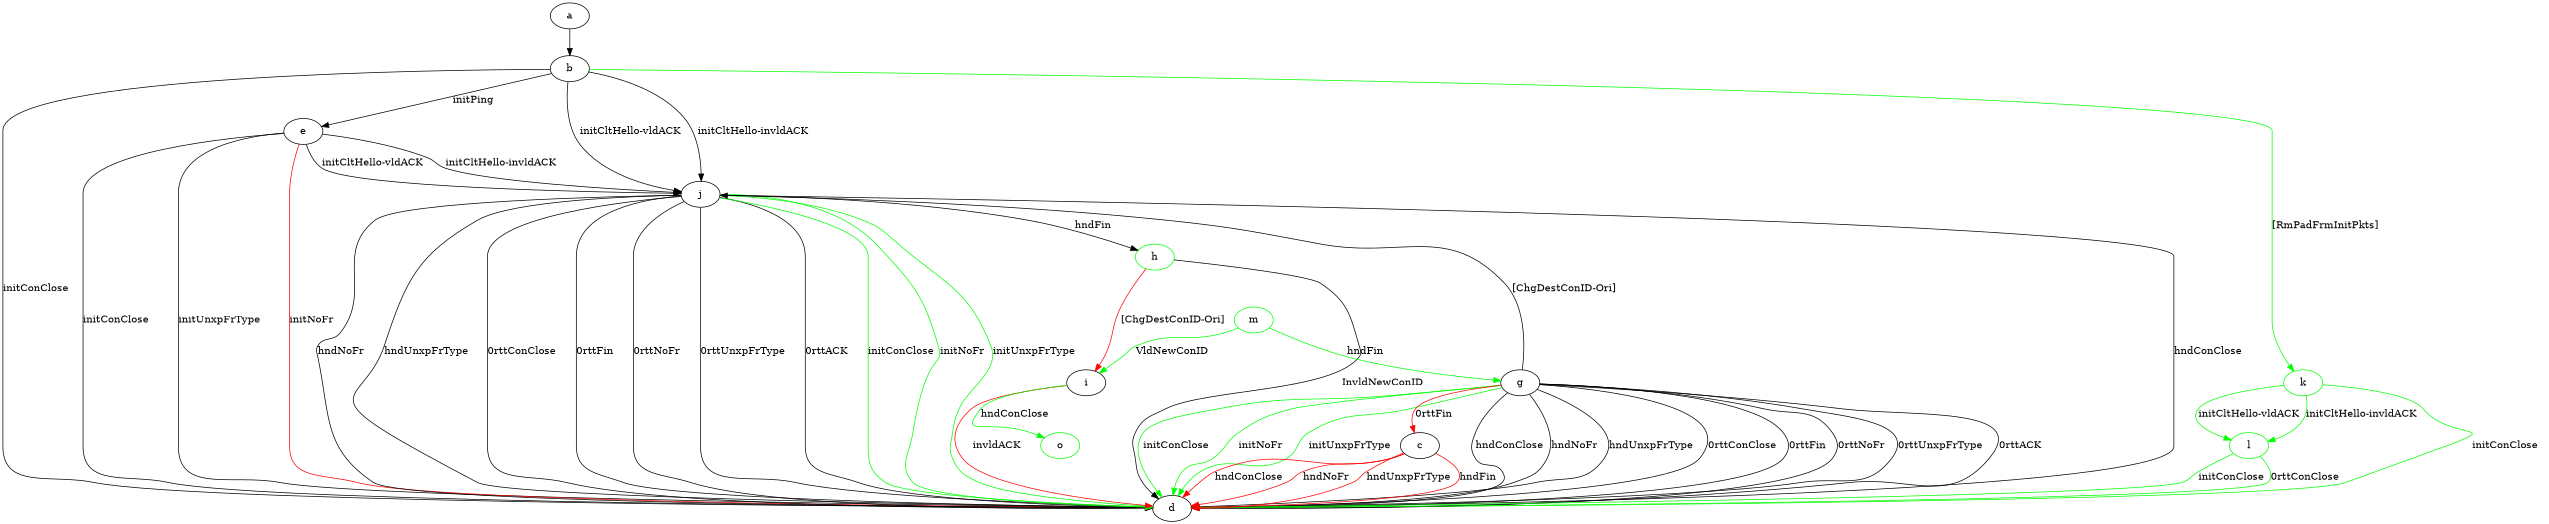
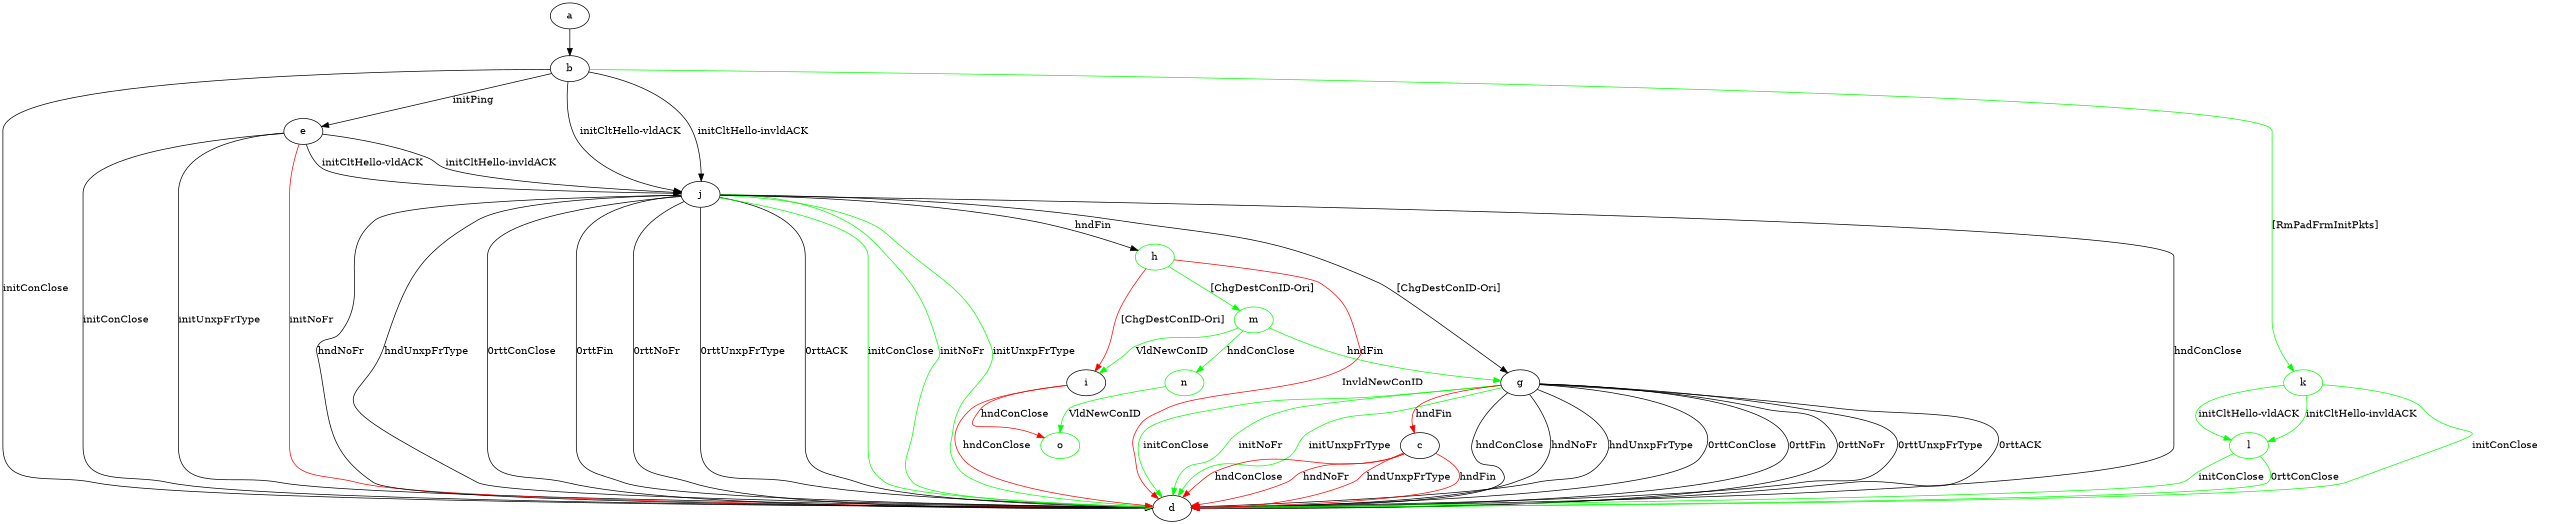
  digraph {
    a
    b
    d
    e
    j
    k [color=green]
    g
    h [color=green]
    l [color=green]
    c
    i
    m [color=green]
    o [color=green]
+   n [color=green]
    a -> b
    b -> d [label="initConClose "]
    b -> e [label="initPing "]
    b -> j [label="initCltHello-vldACK "]
    b -> j [label="initCltHello-invldACK "]
    b -> k [color=green label="[RmPadFrmInitPkts] "]
    e -> d [label="initConClose "]
    e -> d [label="initUnxpFrType "]
    e -> d [color=red label="initNoFr "]
    e -> j [label="initCltHello-vldACK "]
    e -> j [label="initCltHello-invldACK "]
    j -> d [label="hndConClose "]
    j -> d [label="hndNoFr "]
    j -> d [label="hndUnxpFrType "]
    j -> d [label="0rttConClose "]
    j -> d [label="0rttFin "]
    j -> d [label="0rttNoFr "]
    j -> d [label="0rttUnxpFrType "]
    j -> d [label="0rttACK "]
    j -> d [color=green label="initConClose "]
    j -> d [color=green label="initNoFr "]
    j -> d [color=green label="initUnxpFrType "]
-   g -> j [label="[ChgDestConID-Ori] "]
+   j -> g [label="[ChgDestConID-Ori] "]
    j -> h [label="hndFin "]
    k -> d [color=green label="initConClose "]
    k -> l [color=green label="initCltHello-vldACK "]
    k -> l [color=green label="initCltHello-invldACK "]
    g -> d [label="hndConClose "]
    g -> d [label="hndNoFr "]
    g -> d [label="hndUnxpFrType "]
    g -> d [label="0rttConClose "]
    g -> d [label="0rttFin "]
    g -> d [label="0rttNoFr "]
    g -> d [label="0rttUnxpFrType "]
    g -> d [label="0rttACK "]
    g -> d [color=green label="initConClose "]
    g -> d [color=green label="initNoFr "]
    g -> d [color=green label="initUnxpFrType "]
-   g -> c [color=red label="0rttFin "]
-   h -> d [color=black label="InvldNewConID "]
+   g -> c [color=red label="hndFin "]
+   h -> d [color=red label="InvldNewConID "]
    h -> i [color=red label="[ChgDestConID-Ori] "]
+   h -> m [color=green label="[ChgDestConID-Ori] "]
    l -> d [color=green label="initConClose "]
    l -> d [color=green label="0rttConClose "]
    c -> d [color=red label="hndFin "]
    c -> d [color=red label="hndConClose "]
    c -> d [color=red label="hndNoFr "]
    c -> d [color=red label="hndUnxpFrType "]
-   i -> d [color=red label="invldACK "]
-   i -> o [color=green label="hndConClose "]
+   i -> d [color=red label="hndConClose "]
+   i -> o [color=red label="hndConClose "]
    m -> g [color=green label="hndFin "]
    m -> i [color=green label="VldNewConID "]
+   m -> n [color=green label="hndConClose "]
+   n -> o [color=green label="VldNewConID "]
  }
